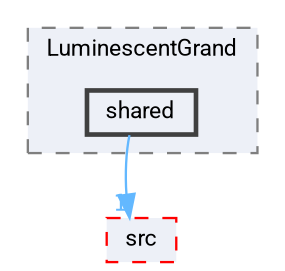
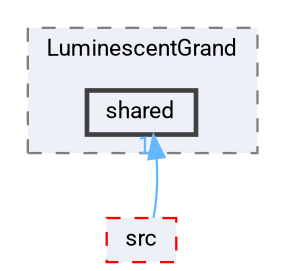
  digraph {
    compound=true
    fontname=Roboto
    node [fillcolor="#edf0f7" fontname=Roboto fontsize=10 shape=box]
    n1 [color=grey25 height=0.2 label=shared style="filled,bold" width=0.4]
    n2 [color=red height=0.2 label=src style="filled,dashed" width=0.4]
    subgraph cluster_1 {
      bgcolor="#edf0f7"
      fontsize=10
      label=LuminescentGrand
      pencolor=grey50
      style="filled,dashed"
      n1
    }
-   n1 -> n2 [color=steelblue1 fontcolor=steelblue1 fontname=Roboto fontsize=10 headlabel=1 labeldistance=1.5 labelfontname=Helvetica labelfontsize=10]
+   n2 -> n1 [color=steelblue1 fontcolor=steelblue1 fontname=Roboto fontsize=10 headlabel=1 labeldistance=1.5 labelfontname=Helvetica labelfontsize=10]
  }
